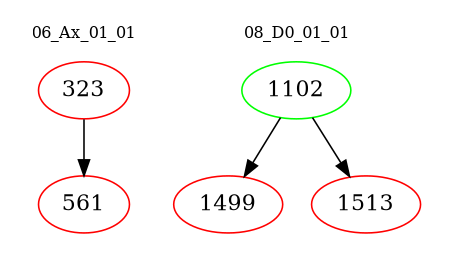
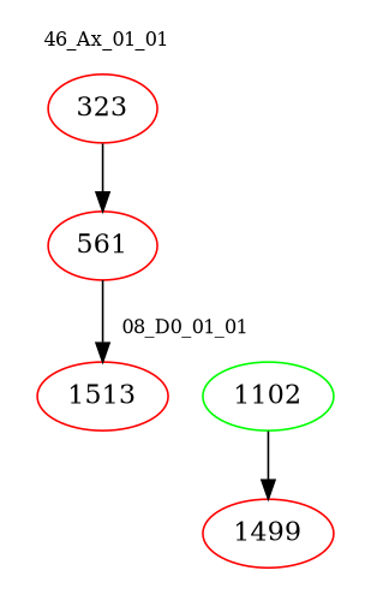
  digraph {
    node [color=red]
    edge [color=black]
    n1 [label=323]
    n2 [label=561]
    n3 [color=green label=1102]
    n4 [label=1499]
    n5 [label=1513]
    subgraph cluster_1 {
      color=white
      fontsize=10
-     label="06_Ax_01_01"
+     label="46_Ax_01_01"
      n1
      n2
    }
    subgraph cluster_2 {
      color=white
      fontsize=10
      label="08_D0_01_01"
      n3
      n4
      n5
    }
    n1 -> n2
    n3 -> n4
-   n3 -> n5
+   n2 -> n5
  }
